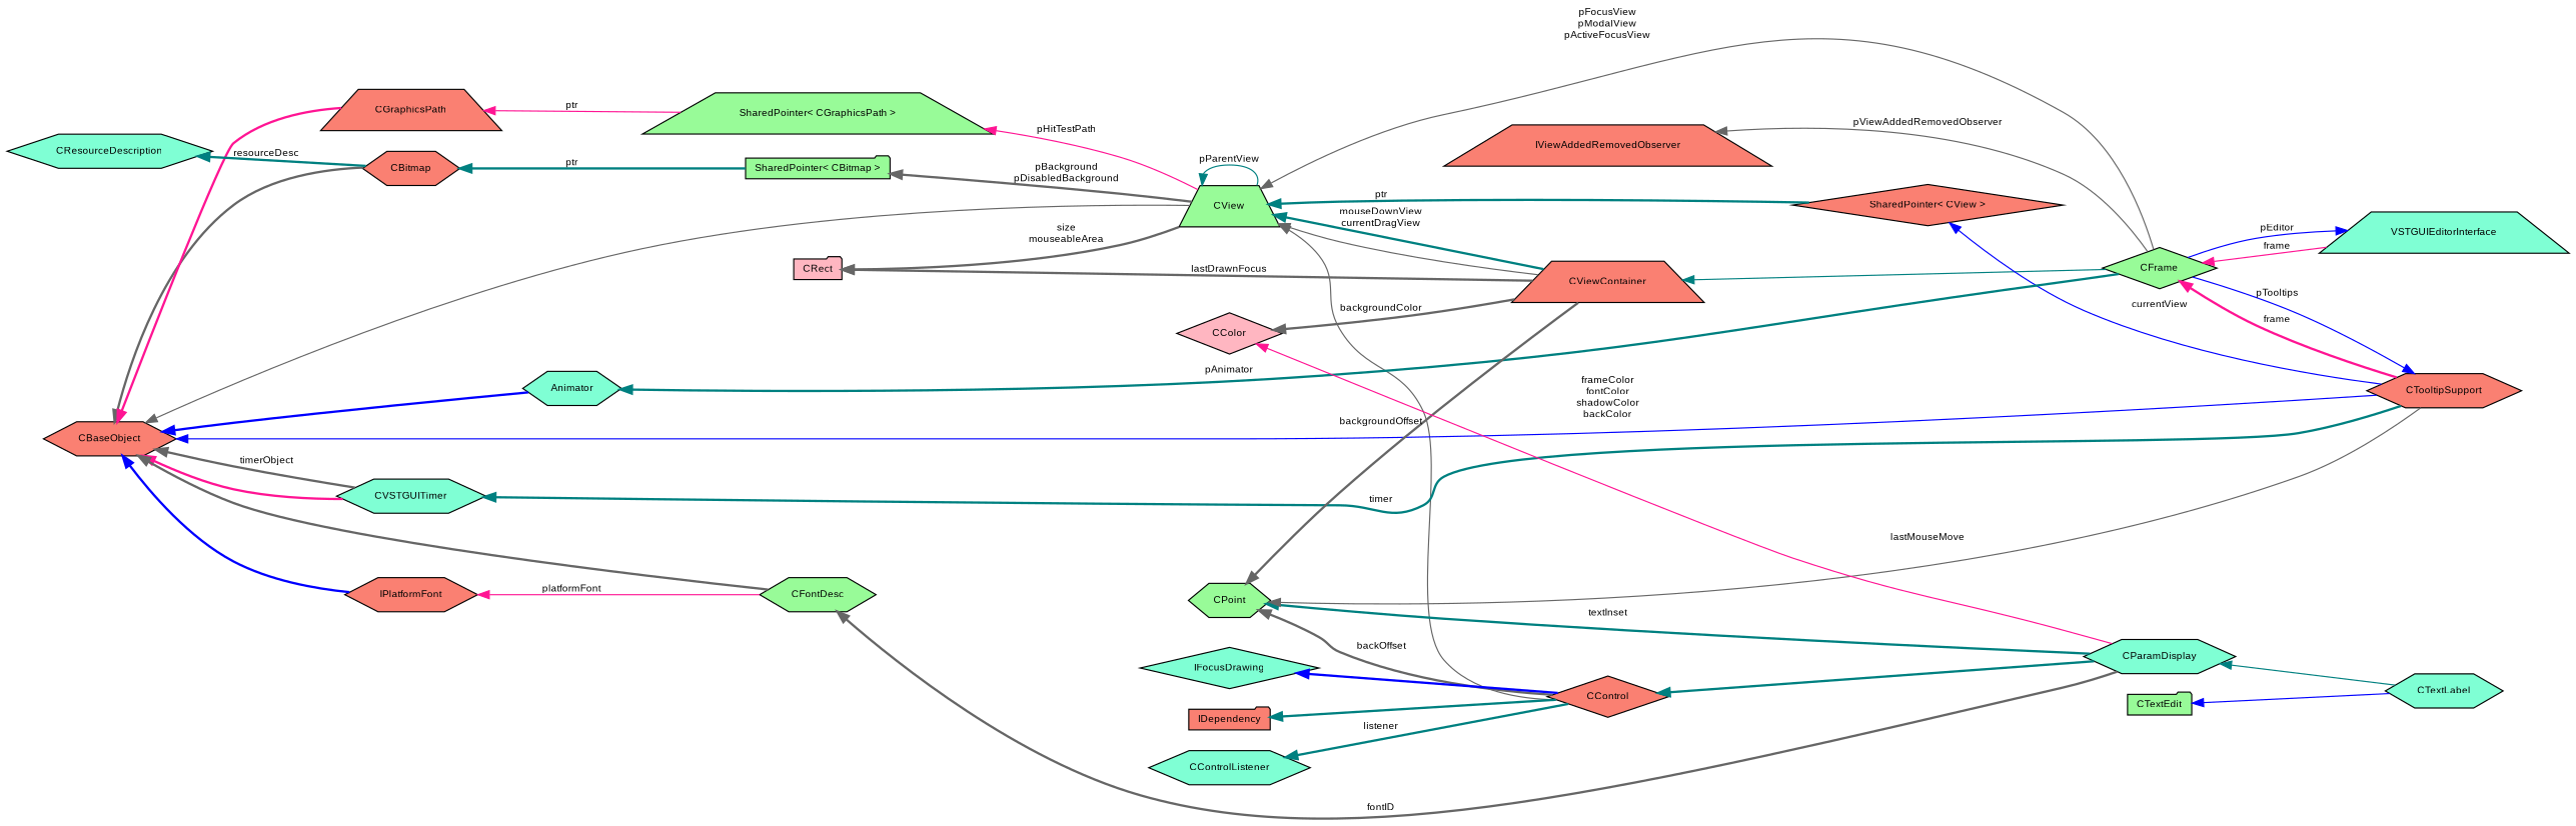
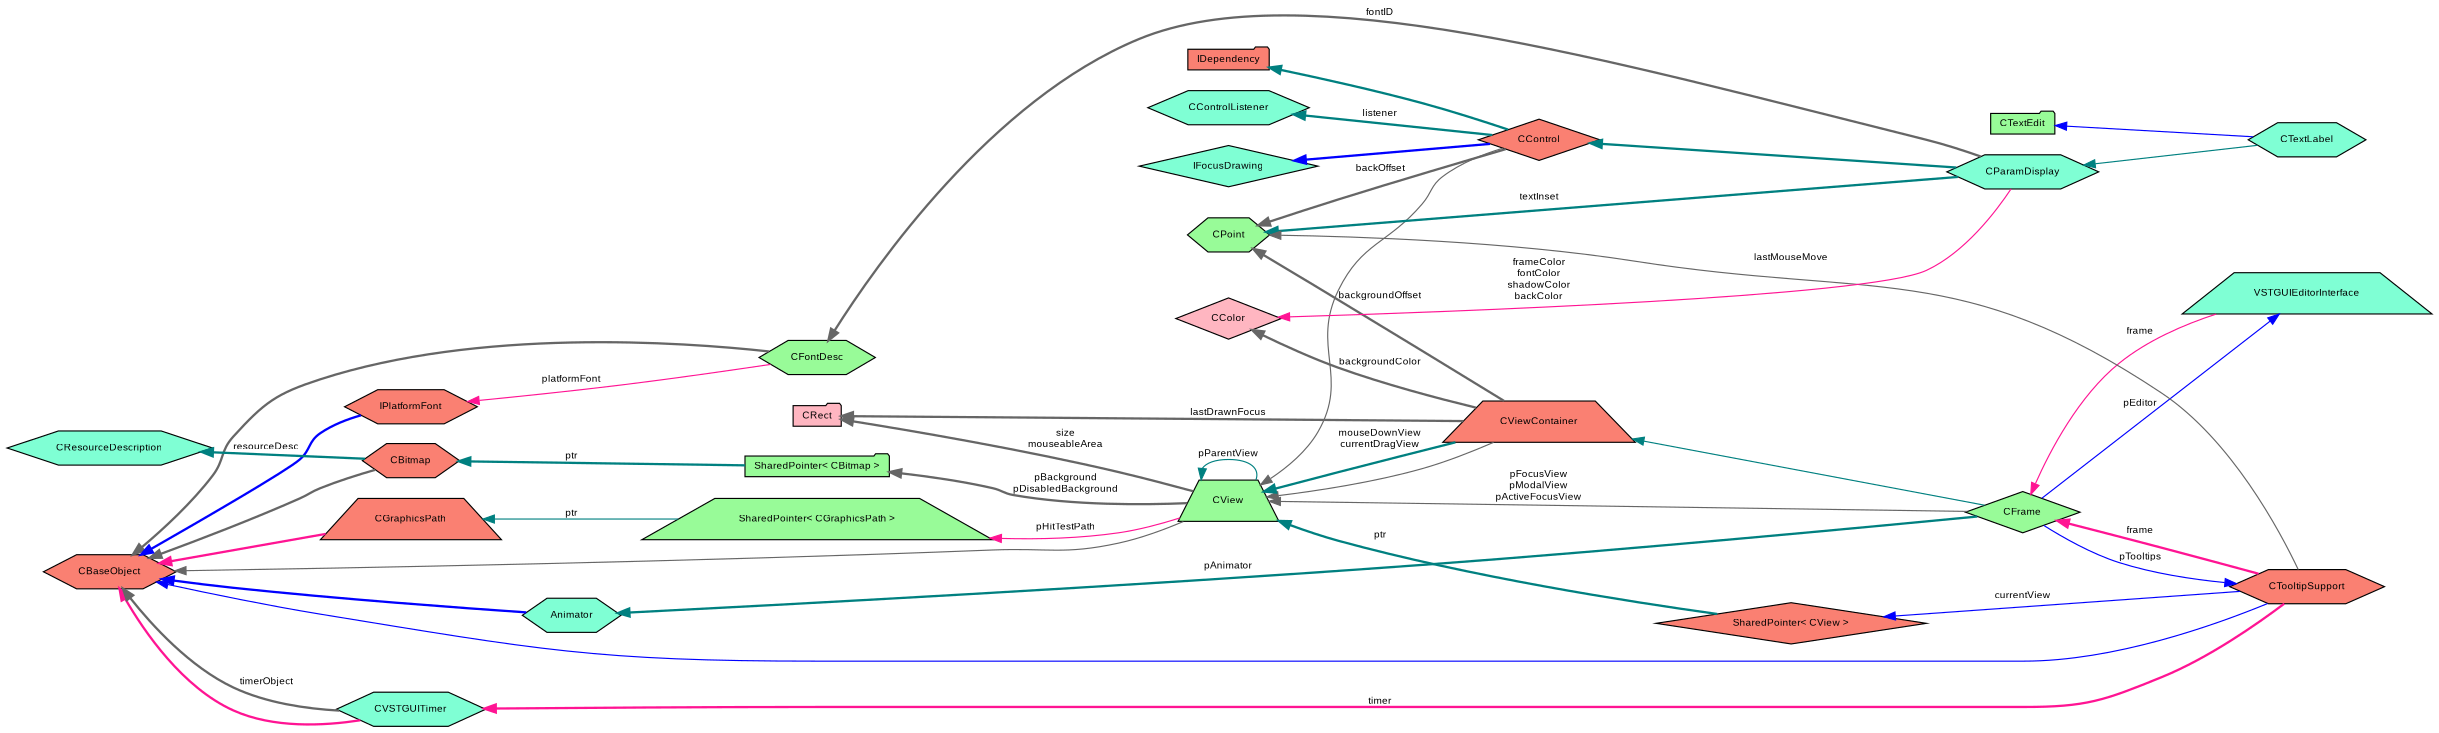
  digraph {
    rankdir=LR
    node [color=black fillcolor=salmon fontname=Arial fontsize=9 shape=hexagon style=filled]
    edge [color=gray40 dir=back fontname=Arial fontsize=9 labelfontname=Arial labelfontsize=9 style=bold]
    n1 [fillcolor=palegreen fontcolor=black height=0.2 label=CTextEdit shape=folder width=0.4]
    n2 [fillcolor=aquamarine height=0.2 label=CTextLabel width=0.4]
    n3 [fillcolor=aquamarine height=0.2 label=CParamDisplay width=0.4]
    n4 [height=0.2 label=CControl shape=diamond width=0.4]
    n5 [fillcolor=palegreen height=0.2 label=CView shape=trapezium width=0.4]
    n6 [fillcolor=palegreen height=0.2 label=CFrame shape=diamond width=0.4]
    n7 [height=0.2 label=CViewContainer shape=trapezium width=0.4]
    n8 [height=0.2 label="SharedPointer\< CView \>" shape=diamond width=0.4]
    n9 [height=0.2 label=CTooltipSupport width=0.4]
    n10 [fillcolor=aquamarine height=0.2 label=VSTGUIEditorInterface shape=trapezium width=0.4]
    n11 [height=0.2 label=CBaseObject width=0.4]
    n12 [height=0.2 label=CBitmap width=0.4]
    n13 [fillcolor=aquamarine height=0.2 label=Animator width=0.4]
    n14 [fillcolor=aquamarine height=0.2 label=CVSTGUITimer width=0.4]
    n15 [height=0.2 label=CGraphicsPath shape=trapezium width=0.4]
    n16 [fillcolor=palegreen height=0.2 label=CFontDesc width=0.4]
    n17 [height=0.2 label=IPlatformFont width=0.4]
    n18 [fillcolor=palegreen height=0.2 label="SharedPointer\< CBitmap \>" shape=folder width=0.4]
    n19 [fillcolor=palegreen height=0.2 label="SharedPointer\< CGraphicsPath \>" shape=trapezium width=0.4]
    n20 [fillcolor=aquamarine height=0.2 label=CResourceDescription width=0.4]
    n21 [fillcolor=palegreen height=0.2 label=CPoint width=0.4]
    n22 [fillcolor=lightpink height=0.2 label=CColor shape=diamond width=0.4]
    n23 [fillcolor=lightpink height=0.2 label=CRect shape=folder width=0.4]
-   n24 [height=0.2 label=IViewAddedRemovedObserver shape=trapezium width=0.4]
    n25 [fillcolor=aquamarine height=0.2 label=IFocusDrawing shape=diamond width=0.4]
    n26 [height=0.2 label=IDependency shape=folder width=0.4]
    n27 [fillcolor=aquamarine height=0.2 label=CControlListener width=0.4]
    n1 -> n2 [color=blue style=solid]
    n3 -> n2 [color=teal style=solid]
    n4 -> n3 [color=teal]
    n5 -> n4 [style=solid]
    n5 -> n5 [color=teal label=pParentView style=solid]
    n5 -> n6 [label="pFocusView\npModalView\npActiveFocusView" style=solid]
    n5 -> n7 [style=solid]
    n5 -> n7 [color=teal label="mouseDownView\ncurrentDragView"]
    n5 -> n8 [color=teal label=ptr]
    n6 -> n9 [color=deeppink label=frame]
    n6 -> n10 [color=deeppink label=frame style=solid]
    n7 -> n6 [color=teal style=solid]
    n8 -> n9 [color=blue label=currentView style=solid]
    n9 -> n6 [color=blue label=pTooltips style=solid]
    n10 -> n6 [color=blue label=pEditor style=solid]
    n11 -> n5 [style=solid]
    n11 -> n9 [color=blue style=solid]
    n11 -> n12
    n11 -> n13 [color=blue]
    n11 -> n14 [color=deeppink]
    n11 -> n14 [label=timerObject]
    n11 -> n15 [color=deeppink]
    n11 -> n16
    n11 -> n17 [color=blue]
    n12 -> n18 [color=teal label=ptr]
    n13 -> n6 [color=teal label=pAnimator]
-   n14 -> n9 [color=teal label=timer]
-   n15 -> n19 [color=deeppink label=ptr style=solid]
+   n14 -> n9 [color=deeppink label=timer]
+   n15 -> n19 [color=teal label=ptr style=solid]
    n16 -> n3 [label=fontID]
    n17 -> n16 [color=deeppink label=platformFont style=solid]
    n18 -> n5 [label="pBackground\npDisabledBackground"]
    n19 -> n5 [color=deeppink label=pHitTestPath style=solid]
    n20 -> n12 [color=teal label=resourceDesc]
    n21 -> n3 [color=teal label=textInset]
    n21 -> n4 [label=backOffset]
    n21 -> n7 [label=backgroundOffset]
    n21 -> n9 [label=lastMouseMove style=solid]
    n22 -> n3 [color=deeppink label="frameColor\nfontColor\nshadowColor\nbackColor" style=solid]
    n22 -> n7 [label=backgroundColor]
    n23 -> n5 [label="size\nmouseableArea"]
    n23 -> n7 [label=lastDrawnFocus]
-   n24 -> n6 [label=pViewAddedRemovedObserver style=solid]
    n25 -> n4 [color=blue]
    n26 -> n4 [color=teal]
    n27 -> n4 [color=teal label=listener]
  }
